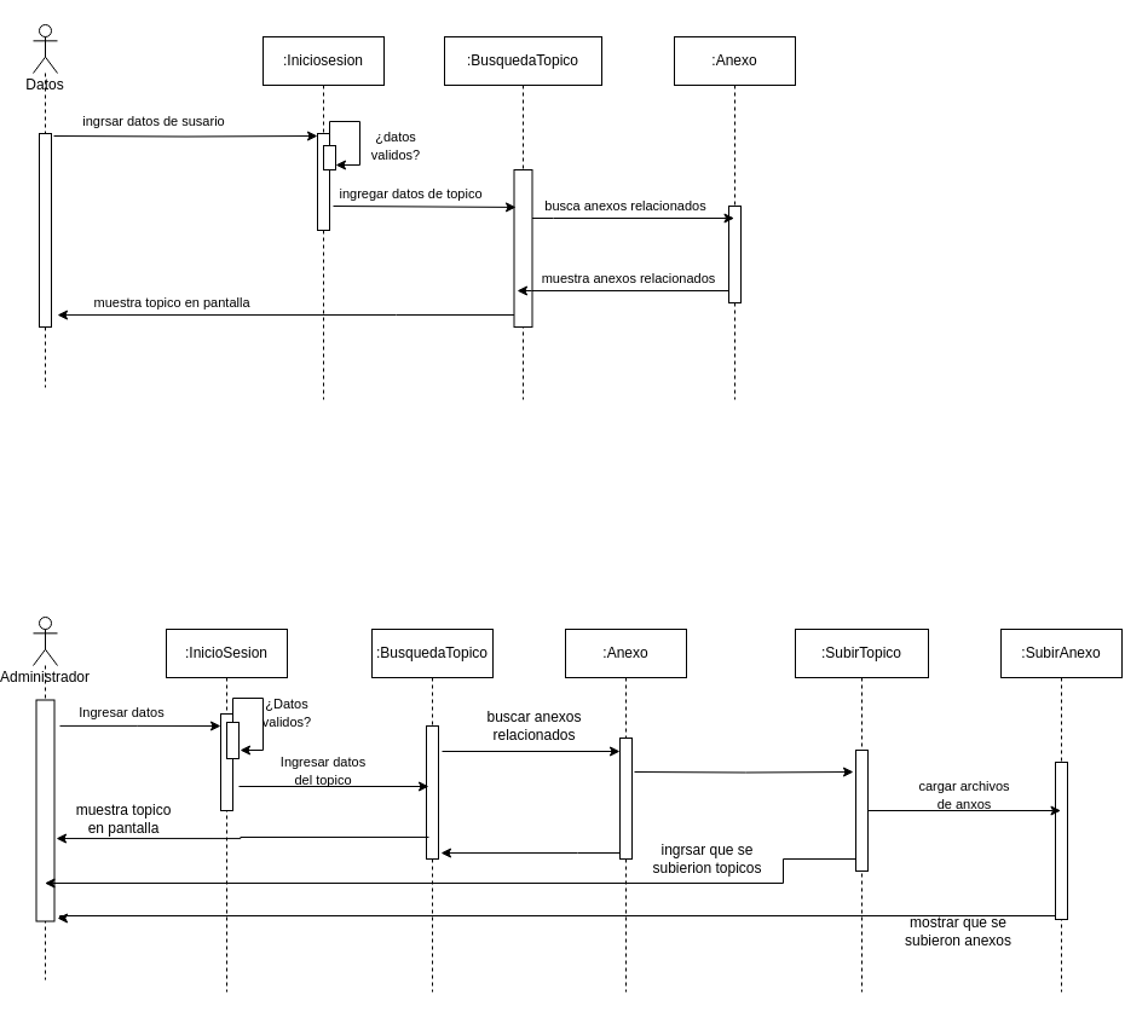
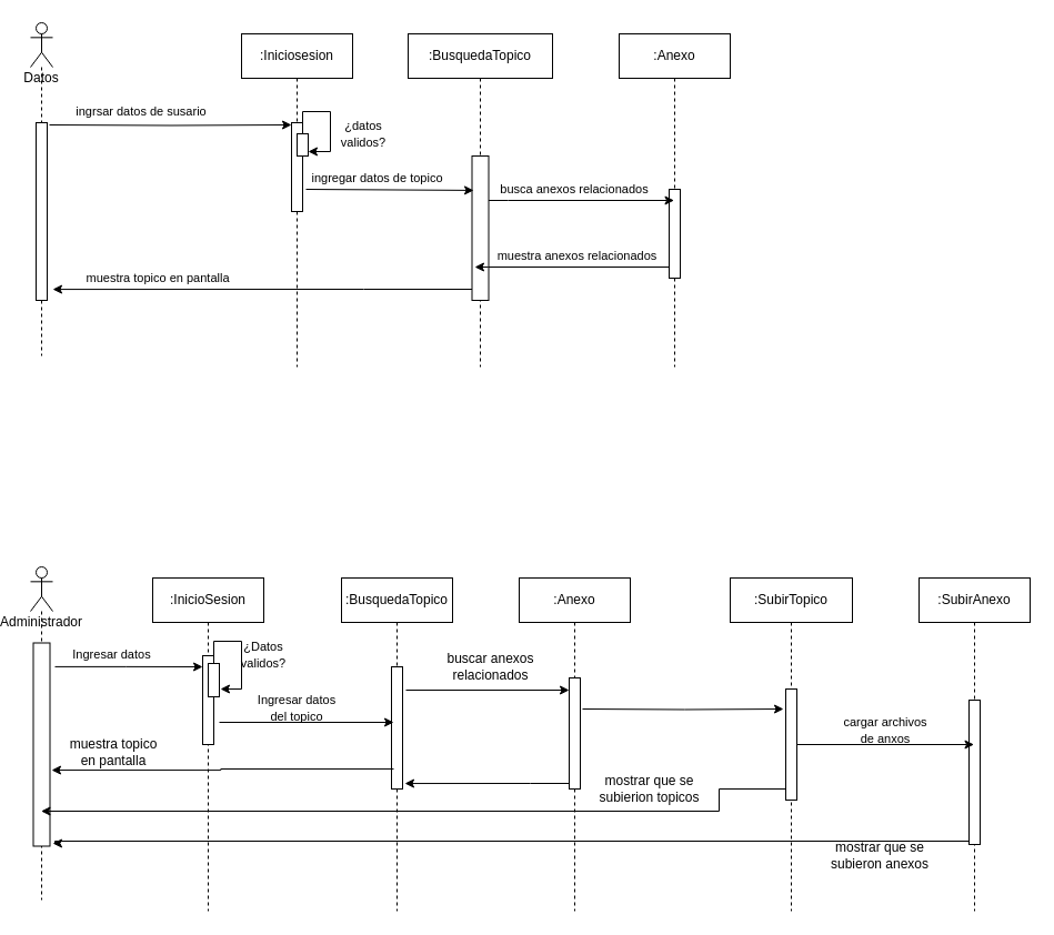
  <mxCell id="0" />
  <mxCell id="1" parent="0" />
  <mxCell id="2" style="edgeStyle=orthogonalEdgeStyle;rounded=0;orthogonalLoop=1;jettySize=auto;html=1;entryX=0;entryY=0.025;entryDx=0;entryDy=0;entryPerimeter=0;" edge="1" parent="1" target="6"><mxGeometry relative="1" as="geometry"><mxPoint x="37" y="112" as="sourcePoint" /></mxGeometry></mxCell>
  <mxCell id="3" value="Datos" style="shape=umlLifeline;participant=umlActor;perimeter=lifelinePerimeter;whiteSpace=wrap;html=1;container=1;collapsible=0;recursiveResize=0;verticalAlign=top;spacingTop=36;outlineConnect=0;" parent="1" vertex="1"><mxGeometry x="20" y="20" width="20" height="300" as="geometry" /></mxCell>
  <mxCell id="4" value="" style="html=1;points=[];perimeter=orthogonalPerimeter;" vertex="1" parent="3"><mxGeometry x="5" y="90" width="10" height="160" as="geometry" /></mxCell>
  <mxCell id="5" value=":Iniciosesion" style="shape=umlLifeline;perimeter=lifelinePerimeter;whiteSpace=wrap;html=1;container=1;collapsible=0;recursiveResize=0;outlineConnect=0;" parent="1" vertex="1"><mxGeometry x="210" y="30" width="100" height="300" as="geometry" /></mxCell>
  <mxCell id="6" value="" style="html=1;points=[];perimeter=orthogonalPerimeter;" vertex="1" parent="5"><mxGeometry x="45" y="80" width="10" height="80" as="geometry" /></mxCell>
  <mxCell id="7" value="&lt;font style=&quot;font-size: 11px&quot;&gt;¿datos validos?&lt;/font&gt;" style="text;html=1;strokeColor=none;fillColor=none;align=center;verticalAlign=middle;whiteSpace=wrap;rounded=0;" vertex="1" parent="5"><mxGeometry x="90" y="80" width="40" height="20" as="geometry" /></mxCell>
  <mxCell id="8" value="&lt;font style=&quot;font-size: 11px&quot;&gt;ingregar datos de topico&lt;/font&gt;" style="text;html=1;strokeColor=none;fillColor=none;align=center;verticalAlign=middle;whiteSpace=wrap;rounded=0;" vertex="1" parent="5"><mxGeometry x="55" y="120" width="135" height="20" as="geometry" /></mxCell>
  <mxCell id="9" value=":BusquedaTopico" style="shape=umlLifeline;perimeter=lifelinePerimeter;whiteSpace=wrap;html=1;container=1;collapsible=0;recursiveResize=0;outlineConnect=0;" vertex="1" parent="1"><mxGeometry x="360" y="30" width="130" height="300" as="geometry" /></mxCell>
  <mxCell id="10" value="" style="html=1;points=[];perimeter=orthogonalPerimeter;" vertex="1" parent="9"><mxGeometry x="57.5" y="110" width="15" height="130" as="geometry" /></mxCell>
  <mxCell id="11" value="&lt;span style=&quot;font-size: 11px&quot;&gt;muestra anexos relacionados&lt;/span&gt;" style="text;html=1;strokeColor=none;fillColor=none;align=center;verticalAlign=middle;whiteSpace=wrap;rounded=0;" vertex="1" parent="9"><mxGeometry x="75" y="190" width="155" height="20" as="geometry" /></mxCell>
  <mxCell id="12" value=":Anexo" style="shape=umlLifeline;perimeter=lifelinePerimeter;whiteSpace=wrap;html=1;container=1;collapsible=0;recursiveResize=0;outlineConnect=0;" vertex="1" parent="1"><mxGeometry x="550" y="30" width="100" height="300" as="geometry" /></mxCell>
  <mxCell id="13" value="" style="html=1;points=[];perimeter=orthogonalPerimeter;" vertex="1" parent="12"><mxGeometry x="45" y="140" width="10" height="80" as="geometry" /></mxCell>
  <mxCell id="14" style="edgeStyle=orthogonalEdgeStyle;rounded=0;orthogonalLoop=1;jettySize=auto;html=1;entryX=0.1;entryY=0.238;entryDx=0;entryDy=0;entryPerimeter=0;exitX=1.3;exitY=0.75;exitDx=0;exitDy=0;exitPerimeter=0;" edge="1" parent="1" source="6" target="10"><mxGeometry relative="1" as="geometry"><Array as="points"><mxPoint x="268" y="171" /></Array></mxGeometry></mxCell>
  <mxCell id="15" style="edgeStyle=orthogonalEdgeStyle;rounded=0;orthogonalLoop=1;jettySize=auto;html=1;" edge="1" parent="1" source="10" target="12"><mxGeometry relative="1" as="geometry"><Array as="points"><mxPoint x="450" y="180" /><mxPoint x="450" y="180" /></Array></mxGeometry></mxCell>
  <mxCell id="16" style="edgeStyle=orthogonalEdgeStyle;rounded=0;orthogonalLoop=1;jettySize=auto;html=1;entryX=1;entryY=0.8;entryDx=0;entryDy=0;entryPerimeter=0;" edge="1" parent="1" source="17" target="17"><mxGeometry relative="1" as="geometry"><mxPoint x="280" y="110" as="targetPoint" /></mxGeometry></mxCell>
  <mxCell id="17" value="" style="html=1;points=[];perimeter=orthogonalPerimeter;" vertex="1" parent="1"><mxGeometry x="260" y="120" width="10" height="20" as="geometry" /></mxCell>
  <mxCell id="18" style="edgeStyle=orthogonalEdgeStyle;rounded=0;orthogonalLoop=1;jettySize=auto;html=1;" edge="1" parent="1" source="13"><mxGeometry relative="1" as="geometry"><mxPoint x="420" y="240" as="targetPoint" /><Array as="points"><mxPoint x="432" y="240" /></Array></mxGeometry></mxCell>
  <mxCell id="19" value="Administrador" style="shape=umlLifeline;participant=umlActor;perimeter=lifelinePerimeter;whiteSpace=wrap;html=1;container=1;collapsible=0;recursiveResize=0;verticalAlign=top;spacingTop=36;outlineConnect=0;" vertex="1" parent="1"><mxGeometry x="20" y="510" width="20" height="300" as="geometry" /></mxCell>
  <mxCell id="20" value="" style="html=1;points=[];perimeter=orthogonalPerimeter;" vertex="1" parent="19"><mxGeometry x="2.5" y="68.5" width="15" height="183" as="geometry" /></mxCell>
  <mxCell id="21" value=":InicioSesion" style="shape=umlLifeline;perimeter=lifelinePerimeter;whiteSpace=wrap;html=1;container=1;collapsible=0;recursiveResize=0;outlineConnect=0;" vertex="1" parent="1"><mxGeometry x="130" y="520" width="100" height="300" as="geometry" /></mxCell>
  <mxCell id="22" value="" style="html=1;points=[];perimeter=orthogonalPerimeter;" vertex="1" parent="21"><mxGeometry x="45" y="70" width="10" height="80" as="geometry" /></mxCell>
  <mxCell id="23" value=":BusquedaTopico" style="shape=umlLifeline;perimeter=lifelinePerimeter;whiteSpace=wrap;html=1;container=1;collapsible=0;recursiveResize=0;outlineConnect=0;" vertex="1" parent="1"><mxGeometry x="300" y="520" width="100" height="300" as="geometry" /></mxCell>
  <mxCell id="24" value="" style="html=1;points=[];perimeter=orthogonalPerimeter;" vertex="1" parent="23"><mxGeometry x="45" y="80" width="10" height="110" as="geometry" /></mxCell>
  <mxCell id="25" value=":Anexo" style="shape=umlLifeline;perimeter=lifelinePerimeter;whiteSpace=wrap;html=1;container=1;collapsible=0;recursiveResize=0;outlineConnect=0;" vertex="1" parent="1"><mxGeometry x="460" y="520" width="100" height="300" as="geometry" /></mxCell>
  <mxCell id="26" value="" style="html=1;points=[];perimeter=orthogonalPerimeter;" vertex="1" parent="25"><mxGeometry x="45" y="90" width="10" height="100" as="geometry" /></mxCell>
  <mxCell id="27" value=":SubirTopico" style="shape=umlLifeline;perimeter=lifelinePerimeter;whiteSpace=wrap;html=1;container=1;collapsible=0;recursiveResize=0;outlineConnect=0;" vertex="1" parent="1"><mxGeometry x="650" y="520" width="110" height="300" as="geometry" /></mxCell>
  <mxCell id="28" value="" style="html=1;points=[];perimeter=orthogonalPerimeter;" vertex="1" parent="27"><mxGeometry x="50" y="100" width="10" height="100" as="geometry" /></mxCell>
  <mxCell id="29" value=":SubirAnexo" style="shape=umlLifeline;perimeter=lifelinePerimeter;whiteSpace=wrap;html=1;container=1;collapsible=0;recursiveResize=0;outlineConnect=0;" vertex="1" parent="1"><mxGeometry x="820" y="520" width="100" height="300" as="geometry" /></mxCell>
  <mxCell id="30" value="" style="html=1;points=[];perimeter=orthogonalPerimeter;" vertex="1" parent="29"><mxGeometry x="45" y="110" width="10" height="130" as="geometry" /></mxCell>
  <mxCell id="31" style="edgeStyle=orthogonalEdgeStyle;rounded=0;orthogonalLoop=1;jettySize=auto;html=1;" edge="1" parent="1"><mxGeometry relative="1" as="geometry"><mxPoint x="190" y="650" as="sourcePoint" /><mxPoint x="347" y="650" as="targetPoint" /><Array as="points"><mxPoint x="190" y="650" /><mxPoint x="347" y="650" /></Array></mxGeometry></mxCell>
  <mxCell id="32" style="edgeStyle=orthogonalEdgeStyle;rounded=0;orthogonalLoop=1;jettySize=auto;html=1;entryX=0;entryY=0.11;entryDx=0;entryDy=0;entryPerimeter=0;exitX=1.3;exitY=0.191;exitDx=0;exitDy=0;exitPerimeter=0;" edge="1" parent="1" source="24" target="26"><mxGeometry relative="1" as="geometry" /></mxCell>
  <mxCell id="33" style="edgeStyle=orthogonalEdgeStyle;rounded=0;orthogonalLoop=1;jettySize=auto;html=1;entryX=-0.2;entryY=0.18;entryDx=0;entryDy=0;entryPerimeter=0;" edge="1" parent="1" target="28"><mxGeometry relative="1" as="geometry"><mxPoint x="517" y="638" as="sourcePoint" /><mxPoint x="655" y="670" as="targetPoint" /></mxGeometry></mxCell>
  <mxCell id="34" style="edgeStyle=orthogonalEdgeStyle;rounded=0;orthogonalLoop=1;jettySize=auto;html=1;" edge="1" parent="1" source="28" target="29"><mxGeometry relative="1" as="geometry" /></mxCell>
  <mxCell id="35" style="edgeStyle=orthogonalEdgeStyle;rounded=0;orthogonalLoop=1;jettySize=auto;html=1;" edge="1" parent="1" source="30"><mxGeometry relative="1" as="geometry"><mxPoint x="40" y="759" as="targetPoint" /><Array as="points"><mxPoint x="42" y="757" /></Array></mxGeometry></mxCell>
  <mxCell id="36" style="edgeStyle=orthogonalEdgeStyle;rounded=0;orthogonalLoop=1;jettySize=auto;html=1;" edge="1" parent="1" source="28" target="19"><mxGeometry relative="1" as="geometry"><Array as="points"><mxPoint x="640" y="710" /><mxPoint x="640" y="730" /></Array></mxGeometry></mxCell>
  <mxCell id="37" style="edgeStyle=orthogonalEdgeStyle;rounded=0;orthogonalLoop=1;jettySize=auto;html=1;entryX=1.2;entryY=0.955;entryDx=0;entryDy=0;entryPerimeter=0;" edge="1" parent="1" source="26" target="24"><mxGeometry relative="1" as="geometry"><Array as="points"><mxPoint x="470" y="705" /><mxPoint x="470" y="705" /></Array></mxGeometry></mxCell>
  <mxCell id="38" value="&lt;font style=&quot;font-size: 11px&quot;&gt;ingrsar datos de susario&lt;/font&gt;" style="text;html=1;strokeColor=none;fillColor=none;align=center;verticalAlign=middle;whiteSpace=wrap;rounded=0;" vertex="1" parent="1"><mxGeometry x="50" y="90" width="140" height="20" as="geometry" /></mxCell>
  <mxCell id="39" value="&lt;span style=&quot;font-size: 11px&quot;&gt;busca anexos relacionados&lt;/span&gt;" style="text;html=1;strokeColor=none;fillColor=none;align=center;verticalAlign=middle;whiteSpace=wrap;rounded=0;" vertex="1" parent="1"><mxGeometry x="435" y="160" width="150" height="20" as="geometry" /></mxCell>
  <mxCell id="40" value="&lt;font style=&quot;font-size: 11px&quot;&gt;muestra topico en pantalla&lt;/font&gt;" style="text;html=1;strokeColor=none;fillColor=none;align=center;verticalAlign=middle;whiteSpace=wrap;rounded=0;" vertex="1" parent="1"><mxGeometry x="60" y="240" width="150" height="20" as="geometry" /></mxCell>
  <mxCell id="41" style="edgeStyle=orthogonalEdgeStyle;rounded=0;orthogonalLoop=1;jettySize=auto;html=1;entryX=1.5;entryY=0.938;entryDx=0;entryDy=0;entryPerimeter=0;" edge="1" parent="1" source="10" target="4"><mxGeometry relative="1" as="geometry"><Array as="points"><mxPoint x="320" y="260" /><mxPoint x="320" y="260" /></Array></mxGeometry></mxCell>
  <mxCell id="42" style="edgeStyle=orthogonalEdgeStyle;rounded=0;orthogonalLoop=1;jettySize=auto;html=1;entryX=0;entryY=0.125;entryDx=0;entryDy=0;entryPerimeter=0;exitX=1.3;exitY=0.117;exitDx=0;exitDy=0;exitPerimeter=0;" edge="1" parent="1" source="20" target="22"><mxGeometry relative="1" as="geometry" /></mxCell>
  <mxCell id="43" style="edgeStyle=orthogonalEdgeStyle;rounded=0;orthogonalLoop=1;jettySize=auto;html=1;entryX=1.1;entryY=0.626;entryDx=0;entryDy=0;entryPerimeter=0;exitX=0.2;exitY=0.836;exitDx=0;exitDy=0;exitPerimeter=0;" edge="1" parent="1" source="24" target="20"><mxGeometry relative="1" as="geometry" /></mxCell>
  <mxCell id="44" value="&lt;font style=&quot;font-size: 11px&quot;&gt;Ingresar datos&amp;nbsp;&lt;/font&gt;" style="text;html=1;strokeColor=none;fillColor=none;align=center;verticalAlign=middle;whiteSpace=wrap;rounded=0;" vertex="1" parent="1"><mxGeometry x="50" y="579" width="90" height="20" as="geometry" /></mxCell>
  <mxCell id="45" value="&lt;font style=&quot;font-size: 11px&quot;&gt;Ingresar datos del topico&lt;/font&gt;" style="text;html=1;strokeColor=none;fillColor=none;align=center;verticalAlign=middle;whiteSpace=wrap;rounded=0;" vertex="1" parent="1"><mxGeometry x="220" y="627" width="80" height="20" as="geometry" /></mxCell>
  <mxCell id="46" value="buscar anexos relacionados" style="text;html=1;strokeColor=none;fillColor=none;align=center;verticalAlign=middle;whiteSpace=wrap;rounded=0;" vertex="1" parent="1"><mxGeometry x="392" y="590" width="85" height="20" as="geometry" /></mxCell>
  <mxCell id="47" value="&lt;font style=&quot;font-size: 11px&quot;&gt;cargar archivos de anxos&lt;/font&gt;" style="text;html=1;strokeColor=none;fillColor=none;align=center;verticalAlign=middle;whiteSpace=wrap;rounded=0;" vertex="1" parent="1"><mxGeometry x="745" y="647" width="90" height="20" as="geometry" /></mxCell>
  <mxCell id="48" value="mostrar que se subieron anexos" style="text;html=1;strokeColor=none;fillColor=none;align=center;verticalAlign=middle;whiteSpace=wrap;rounded=0;" vertex="1" parent="1"><mxGeometry x="735" y="760" width="100" height="20" as="geometry" /></mxCell>
  <mxCell id="49" value="muestra topico en pantalla" style="text;html=1;strokeColor=none;fillColor=none;align=center;verticalAlign=middle;whiteSpace=wrap;rounded=0;" vertex="1" parent="1"><mxGeometry x="50" y="667" width="90" height="20" as="geometry" /></mxCell>
- <mxCell id="50" value="ingrsar que se subierion topicos" style="text;html=1;strokeColor=none;fillColor=none;align=center;verticalAlign=middle;whiteSpace=wrap;rounded=0;" vertex="1" parent="1"><mxGeometry x="530" y="700" width="95" height="20" as="geometry" /></mxCell>
+ <mxCell id="50" value="mostrar que se subierion topicos" style="text;html=1;strokeColor=none;fillColor=none;align=center;verticalAlign=middle;whiteSpace=wrap;rounded=0;" vertex="1" parent="1"><mxGeometry x="530" y="700" width="95" height="20" as="geometry" /></mxCell>
  <mxCell id="51" value="" style="html=1;points=[];perimeter=orthogonalPerimeter;" vertex="1" parent="1"><mxGeometry x="180" y="597" width="10" height="30" as="geometry" /></mxCell>
  <mxCell id="52" style="edgeStyle=orthogonalEdgeStyle;rounded=0;orthogonalLoop=1;jettySize=auto;html=1;entryX=1.1;entryY=0.767;entryDx=0;entryDy=0;entryPerimeter=0;" edge="1" parent="1" source="51" target="51"><mxGeometry relative="1" as="geometry" /></mxCell>
  <mxCell id="53" value="&lt;font style=&quot;font-size: 11px&quot;&gt;¿Datos validos?&lt;/font&gt;" style="text;html=1;strokeColor=none;fillColor=none;align=center;verticalAlign=middle;whiteSpace=wrap;rounded=0;" vertex="1" parent="1"><mxGeometry x="210" y="579" width="40" height="20" as="geometry" /></mxCell>
